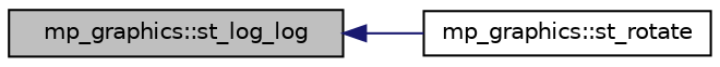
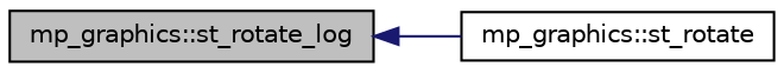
  digraph {
    rankdir=LR
    node [color=black fontname=Helvetica fontsize=10 shape=record style=filled]
-   n1 [fillcolor=grey75 fontcolor=black height=0.2 label="mp_graphics::st_log_log" width=0.4]
+   n1 [fillcolor=grey75 fontcolor=black height=0.2 label="mp_graphics::st_rotate_log" width=0.4]
    n2 [fillcolor=white height=0.2 label="mp_graphics::st_rotate" width=0.4]
    n1 -> n2 [color=midnightblue dir=back fontname=Helvetica fontsize=10 labelfontname=Helvetica labelfontsize=10 style=solid]
  }
